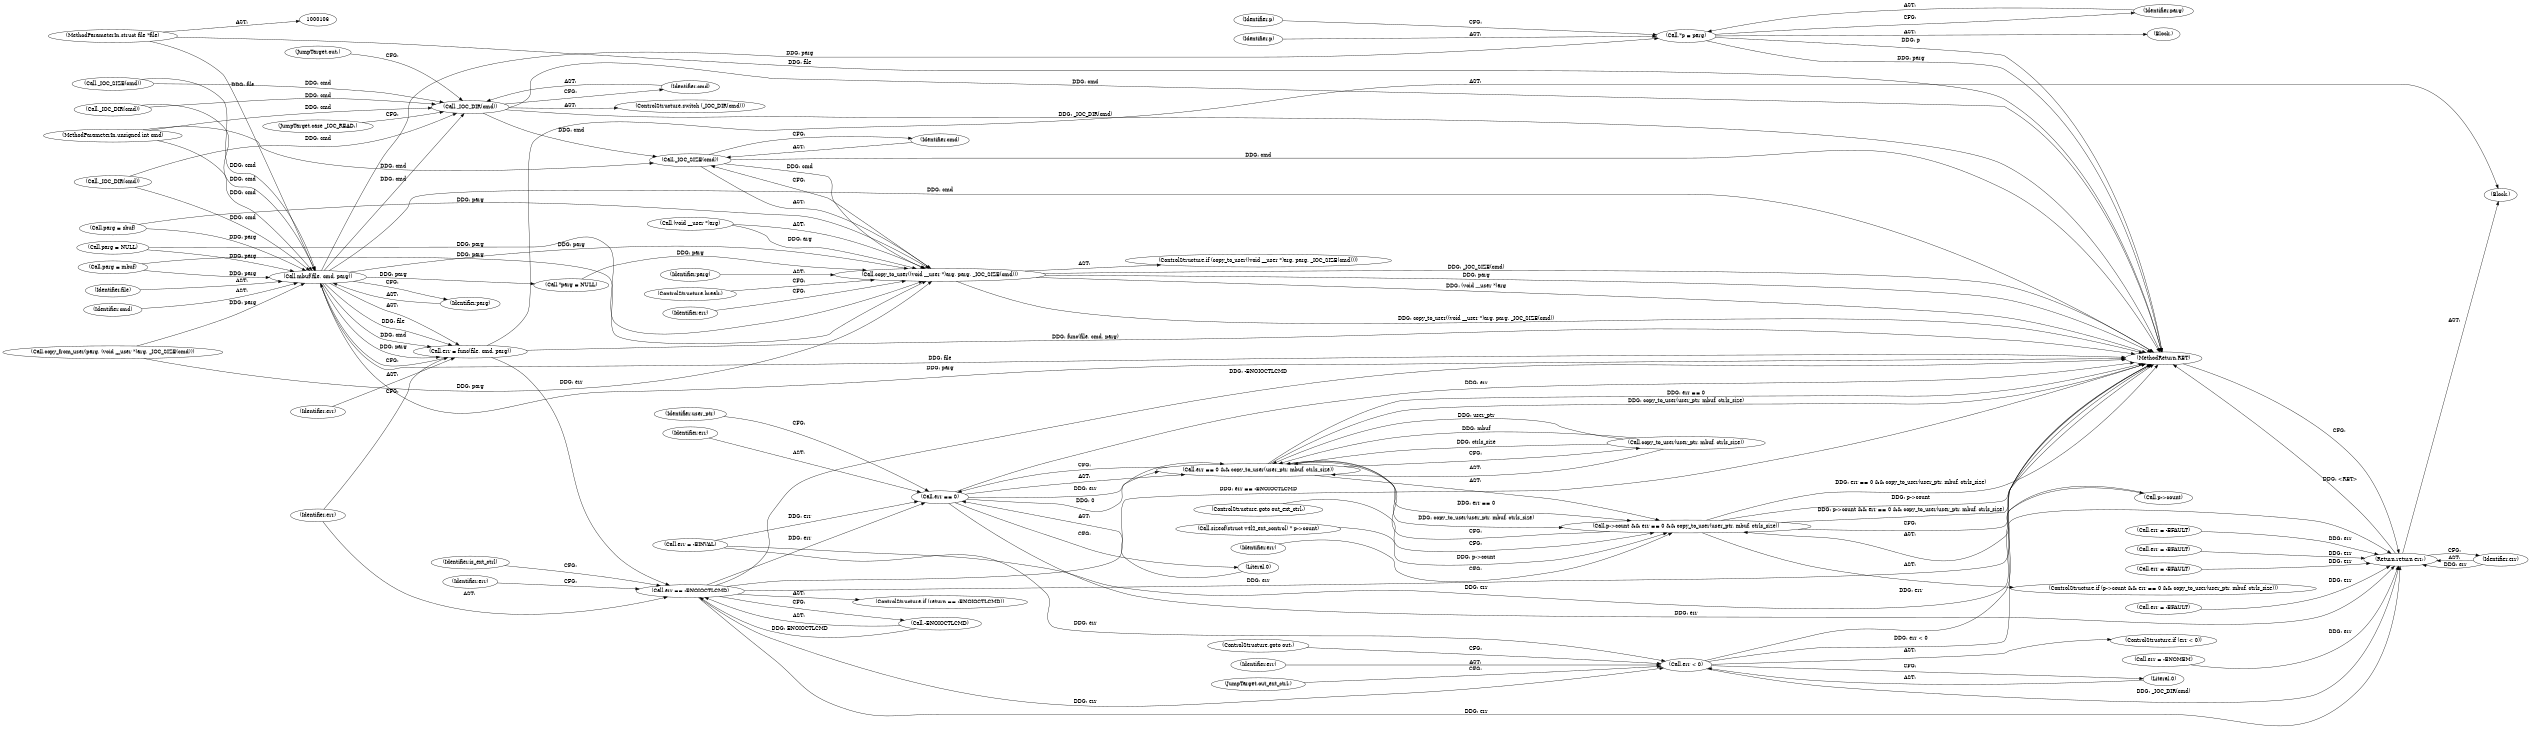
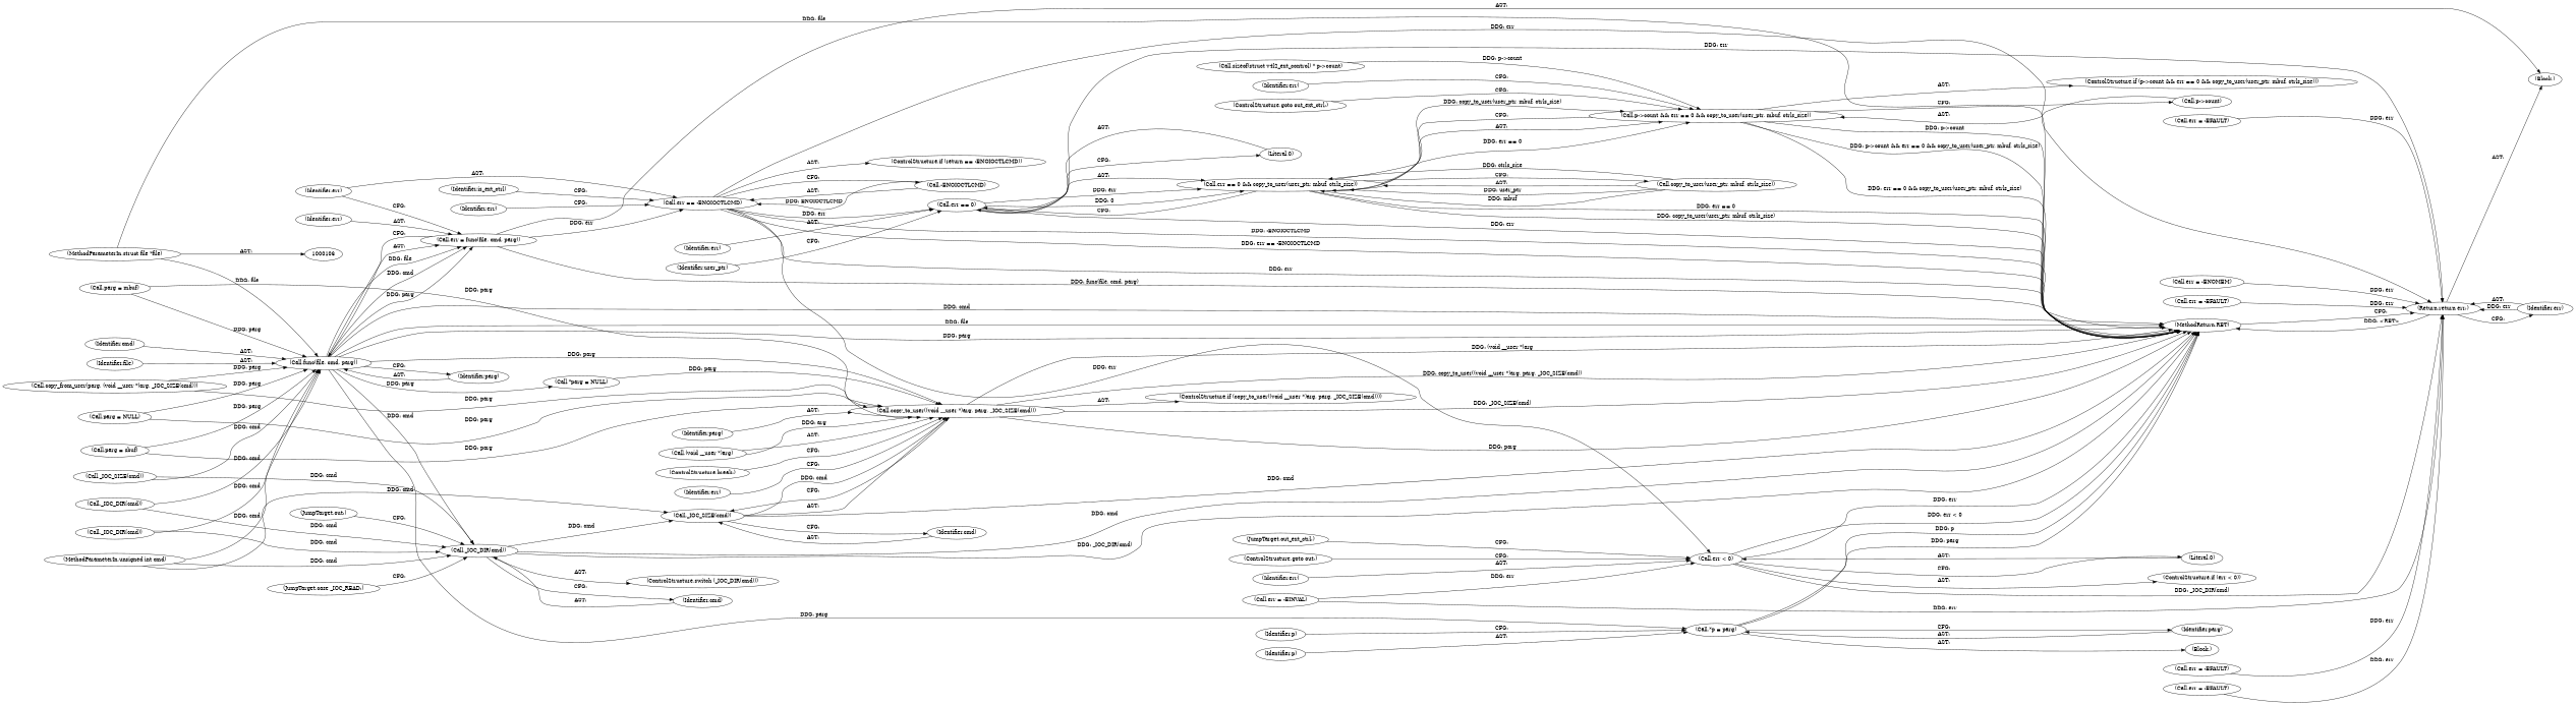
  digraph {
    rankdir=LR
    n1 [label="(MethodParameterIn,struct file *file)"]
-   n2 [label="(Call,mbuf(file, cmd, parg))"]
+   n2 [label="(Call,func(file, cmd, parg))"]
    n3 [label="(MethodReturn,RET)"]
    1000106
    n5 [label="(Call,err = func(file, cmd, parg))"]
    n6 [label="(Call,*p = parg)"]
    n7 [label="(Call,_IOC_DIR(cmd))"]
    n8 [label="(Call,copy_to_user((void __user *)arg, parg, _IOC_SIZE(cmd)))"]
    n9 [label="(Identifier,parg)"]
    n10 [label="(Call,*parg = NULL)"]
    n11 [label="(Return,return err;)"]
    n12 [label="(Call,err == -ENOIOCTLCMD)"]
    n13 [label="(Block,)"]
    n14 [label="(Block,)"]
    n15 [label="(Identifier,parg)"]
    n16 [label="(Call,_IOC_SIZE(cmd))"]
    n17 [label="(Identifier,cmd)"]
    n18 [label="(ControlStructure,switch (_IOC_DIR(cmd)))"]
    n19 [label="(ControlStructure,if (copy_to_user((void __user *)arg, parg, _IOC_SIZE(cmd))))"]
    n20 [label="(Call,err == 0)"]
    n21 [label="(Call,err < 0)"]
    n22 [label="(Call,-ENOIOCTLCMD)"]
    n23 [label="(ControlStructure,if (return == -ENOIOCTLCMD))"]
    n24 [label="(Call,err == 0 && copy_to_user(user_ptr, mbuf, ctrls_size))"]
    n25 [label="(Literal,0)"]
    n26 [label="(Identifier,err)"]
    n27 [label="(Literal,0)"]
    n28 [label="(ControlStructure,if (err < 0))"]
    n29 [label="(Call,p->count && err == 0 && copy_to_user(user_ptr, mbuf, ctrls_size))"]
    n30 [label="(Call,copy_to_user(user_ptr, mbuf, ctrls_size))"]
    n31 [label="(ControlStructure,if (p->count && err == 0 && copy_to_user(user_ptr, mbuf, ctrls_size)))"]
    n32 [label="(Call,p->count)"]
    n33 [label="(Identifier,cmd)"]
    n34 [label="(Identifier,is_ext_ctrl)"]
    n35 [label="(MethodParameterIn,unsigned int cmd)"]
    n36 [label="(Call,parg = mbuf)"]
    n37 [label="(JumpTarget,case _IOC_READ:)"]
    n38 [label="(Identifier,err)"]
    n39 [label="(Identifier,err)"]
    n40 [label="(Identifier,user_ptr)"]
    n41 [label="(Identifier,parg)"]
    n42 [label="(ControlStructure,goto out_ext_ctrl;)"]
    n43 [label="(Call,copy_from_user(parg, (void __user *)arg, _IOC_SIZE(cmd)))"]
    n44 [label="(JumpTarget,out:)"]
    n45 [label="(Call,parg = sbuf)"]
    n46 [label="(Identifier,err)"]
    n47 [label="(Call,err = -EFAULT)"]
    n48 [label="(Identifier,p)"]
    n49 [label="(Call,_IOC_DIR(cmd))"]
    n50 [label="(Call,err = -EFAULT)"]
    n51 [label="(ControlStructure,goto out;)"]
    n52 [label="(Call,err = -EFAULT)"]
    n53 [label="(Identifier,err)"]
    n54 [label="(Identifier,err)"]
    n55 [label="(Identifier,file)"]
    n56 [label="(Call,_IOC_DIR(cmd))"]
    n57 [label="(Call,err = -EFAULT)"]
    n58 [label="(ControlStructure,break;)"]
    n59 [label="(Identifier,cmd)"]
    n60 [label="(Call,err = -EINVAL)"]
    n61 [label="(Identifier,p)"]
    n62 [label="(Identifier,err)"]
    n63 [label="(JumpTarget,out_ext_ctrl:)"]
    n64 [label="(Call,err = -ENOMEM)"]
    n65 [label="(Call,sizeof(struct v4l2_ext_control) * p->count)"]
    n66 [label="(Call,(void __user *)arg)"]
    n67 [label="(Call,_IOC_SIZE(cmd))"]
    n68 [label="(Call,parg = NULL)"]
    n69 [label="(Identifier,err)"]
    n1 -> n2 [label="DDG: file"]
    n1 -> n3 [label="DDG: file"]
    n1 -> 1000106 [label="AST: "]
    n2 -> n3 [label="DDG: parg"]
    n2 -> n3 [label="DDG: cmd"]
    n2 -> n3 [label="DDG: file"]
    n2 -> n5 [label="AST: "]
    n2 -> n5 [label="DDG: file"]
    n2 -> n5 [label="DDG: cmd"]
    n2 -> n5 [label="DDG: parg"]
    n2 -> n6 [label="DDG: parg"]
    n2 -> n7 [label="DDG: cmd"]
    n2 -> n8 [label="DDG: parg"]
    n2 -> n9 [label="CFG: "]
    n2 -> n10 [label="DDG: parg"]
    n3 -> n11 [label="CFG: "]
    n5 -> n2 [label="CFG: "]
    n5 -> n3 [label="DDG: func(file, cmd, parg)"]
    n5 -> n12 [label="DDG: err"]
    n5 -> n13 [label="AST: "]
    n6 -> n3 [label="DDG: parg"]
    n6 -> n3 [label="DDG: p"]
    n6 -> n14 [label="AST: "]
    n6 -> n15 [label="CFG: "]
    n7 -> n3 [label="DDG: cmd"]
    n7 -> n3 [label="DDG: _IOC_DIR(cmd)"]
    n7 -> n16 [label="DDG: cmd"]
    n7 -> n17 [label="CFG: "]
    n7 -> n18 [label="AST: "]
    n8 -> n3 [label="DDG: copy_to_user((void __user *)arg, parg, _IOC_SIZE(cmd))"]
    n8 -> n3 [label="DDG: _IOC_SIZE(cmd)"]
    n8 -> n3 [label="DDG: parg"]
    n8 -> n3 [label="DDG: (void __user *)arg"]
    n8 -> n16 [label="CFG: "]
    n8 -> n19 [label="AST: "]
    n9 -> n2 [label="AST: "]
    n10 -> n8 [label="DDG: parg"]
    n11 -> n3 [label="DDG: <RET>"]
    n11 -> n13 [label="AST: "]
    n11 -> n26 [label="CFG: "]
    n12 -> n3 [label="DDG: -ENOIOCTLCMD"]
    n12 -> n3 [label="DDG: err == -ENOIOCTLCMD"]
    n12 -> n3 [label="DDG: err"]
    n12 -> n11 [label="DDG: err"]
    n12 -> n20 [label="DDG: err"]
    n12 -> n21 [label="DDG: err"]
    n12 -> n22 [label="CFG: "]
    n12 -> n23 [label="AST: "]
    n15 -> n6 [label="AST: "]
    n16 -> n3 [label="DDG: cmd"]
    n16 -> n8 [label="AST: "]
    n16 -> n8 [label="DDG: cmd"]
    n16 -> n33 [label="CFG: "]
    n17 -> n7 [label="AST: "]
    n20 -> n3 [label="DDG: err"]
    n20 -> n11 [label="DDG: err"]
    n20 -> n24 [label="AST: "]
    n20 -> n24 [label="DDG: err"]
    n20 -> n24 [label="DDG: 0"]
    n20 -> n25 [label="CFG: "]
    n21 -> n3 [label="DDG: err"]
    n21 -> n3 [label="DDG: err < 0"]
    n21 -> n11 [label="DDG: _IOC_DIR(cmd)"]
    n21 -> n27 [label="CFG: "]
    n21 -> n28 [label="AST: "]
    n22 -> n12 [label="AST: "]
    n22 -> n12 [label="DDG: ENOIOCTLCMD"]
    n24 -> n3 [label="DDG: err == 0"]
    n24 -> n3 [label="DDG: copy_to_user(user_ptr, mbuf, ctrls_size)"]
    n24 -> n20 [label="CFG: "]
    n24 -> n29 [label="AST: "]
    n24 -> n29 [label="DDG: err == 0"]
    n24 -> n29 [label="DDG: copy_to_user(user_ptr, mbuf, ctrls_size)"]
    n24 -> n30 [label="CFG: "]
    n25 -> n20 [label="AST: "]
    n26 -> n11 [label="AST: "]
    n26 -> n11 [label="DDG: err"]
    n27 -> n21 [label="AST: "]
    n29 -> n3 [label="DDG: p->count && err == 0 && copy_to_user(user_ptr, mbuf, ctrls_size)"]
    n29 -> n3 [label="DDG: err == 0 && copy_to_user(user_ptr, mbuf, ctrls_size)"]
    n29 -> n3 [label="DDG: p->count"]
    n29 -> n24 [label="CFG: "]
    n29 -> n31 [label="AST: "]
    n29 -> n32 [label="CFG: "]
    n30 -> n24 [label="AST: "]
    n30 -> n24 [label="DDG: user_ptr"]
    n30 -> n24 [label="DDG: mbuf"]
    n30 -> n24 [label="DDG: ctrls_size"]
    n32 -> n29 [label="AST: "]
    n33 -> n16 [label="AST: "]
    n34 -> n12 [label="CFG: "]
    n35 -> n2 [label="DDG: cmd"]
    n35 -> n7 [label="DDG: cmd"]
    n35 -> n16 [label="DDG: cmd"]
    n36 -> n2 [label="DDG: parg"]
    n36 -> n8 [label="DDG: parg"]
    n37 -> n7 [label="CFG: "]
    n38 -> n29 [label="CFG: "]
    n39 -> n5 [label="CFG: "]
    n39 -> n12 [label="AST: "]
    n40 -> n20 [label="CFG: "]
    n41 -> n8 [label="AST: "]
    n42 -> n29 [label="CFG: "]
    n43 -> n2 [label="DDG: parg"]
    n43 -> n8 [label="DDG: parg"]
    n44 -> n7 [label="CFG: "]
    n45 -> n2 [label="DDG: parg"]
    n45 -> n8 [label="DDG: parg"]
    n46 -> n5 [label="AST: "]
    n47 -> n11 [label="DDG: err"]
    n48 -> n6 [label="CFG: "]
    n49 -> n2 [label="DDG: cmd"]
    n49 -> n7 [label="DDG: cmd"]
    n50 -> n11 [label="DDG: err"]
    n51 -> n21 [label="CFG: "]
    n52 -> n11 [label="DDG: err"]
    n53 -> n21 [label="AST: "]
    n54 -> n12 [label="CFG: "]
    n55 -> n2 [label="AST: "]
    n56 -> n2 [label="DDG: cmd"]
    n56 -> n7 [label="DDG: cmd"]
    n57 -> n11 [label="DDG: err"]
    n58 -> n8 [label="CFG: "]
    n59 -> n2 [label="AST: "]
    n60 -> n11 [label="DDG: err"]
-   n60 -> n20 [label="DDG: err"]
    n60 -> n21 [label="DDG: err"]
    n61 -> n6 [label="AST: "]
    n62 -> n8 [label="CFG: "]
    n63 -> n21 [label="CFG: "]
    n64 -> n11 [label="DDG: err"]
    n65 -> n29 [label="DDG: p->count"]
    n66 -> n8 [label="AST: "]
    n66 -> n8 [label="DDG: arg"]
    n67 -> n2 [label="DDG: cmd"]
    n67 -> n7 [label="DDG: cmd"]
    n68 -> n2 [label="DDG: parg"]
    n68 -> n8 [label="DDG: parg"]
    n69 -> n20 [label="AST: "]
  }
